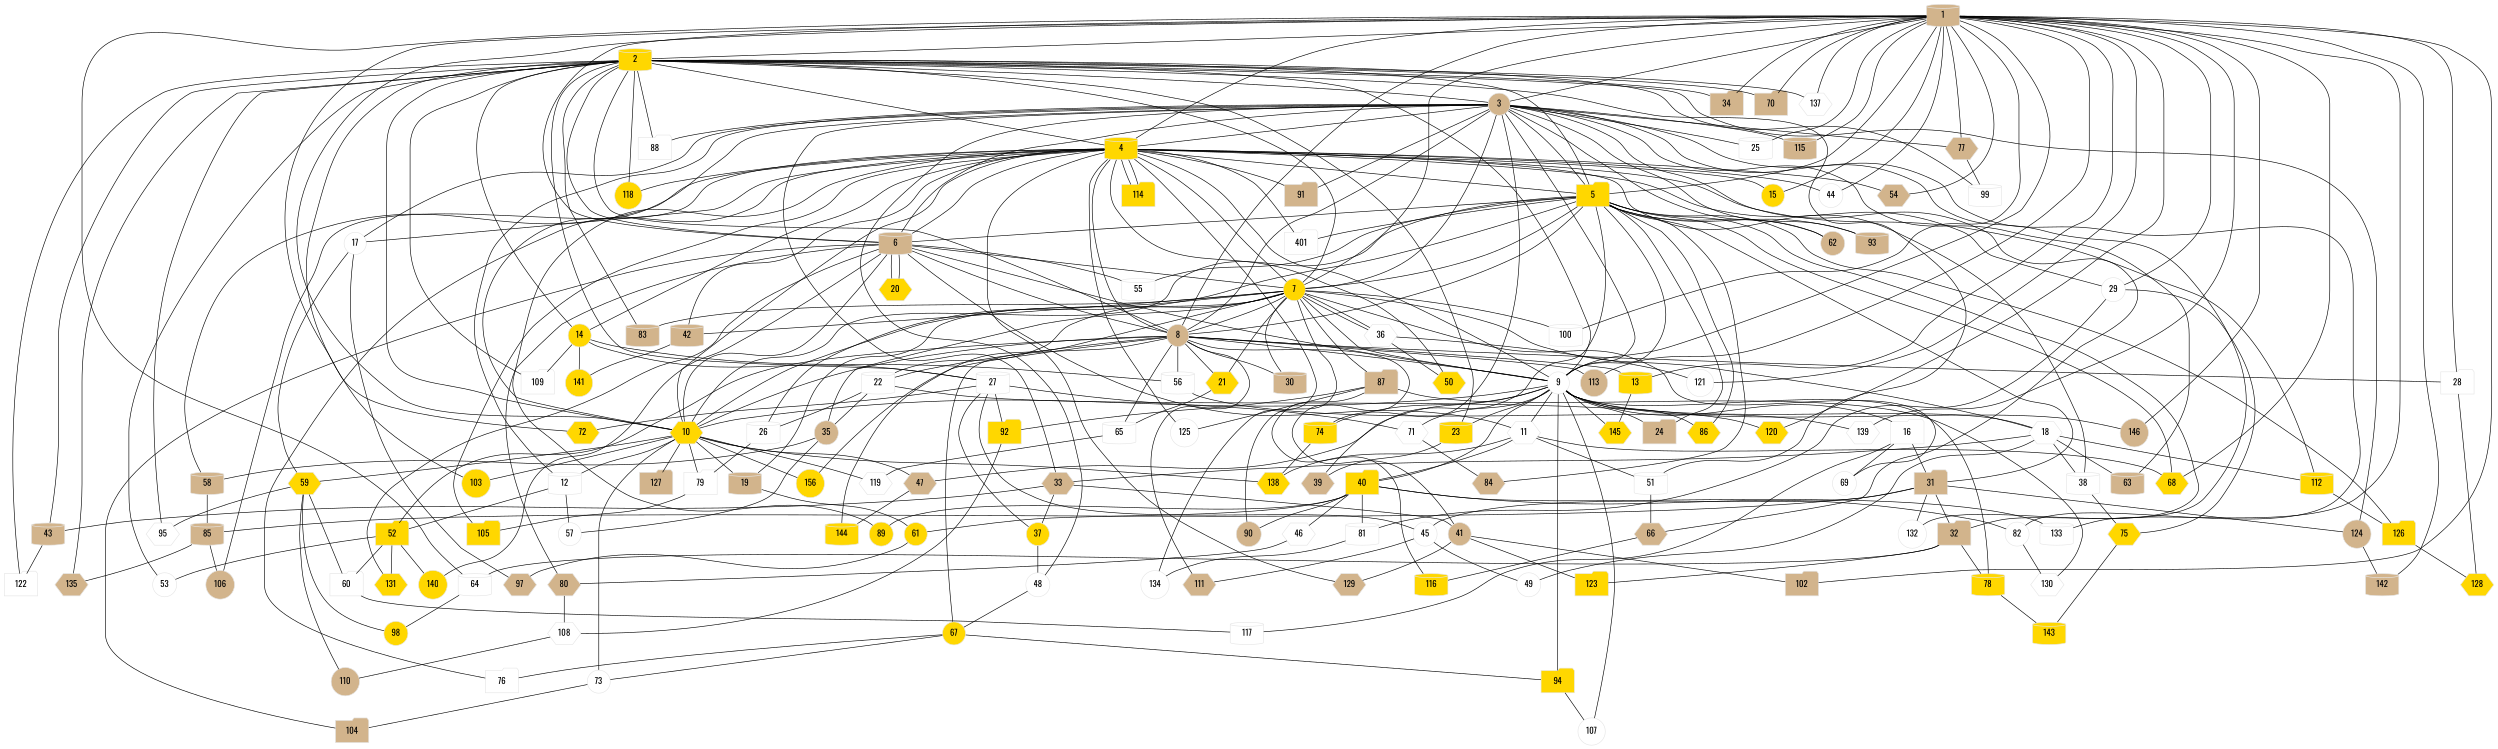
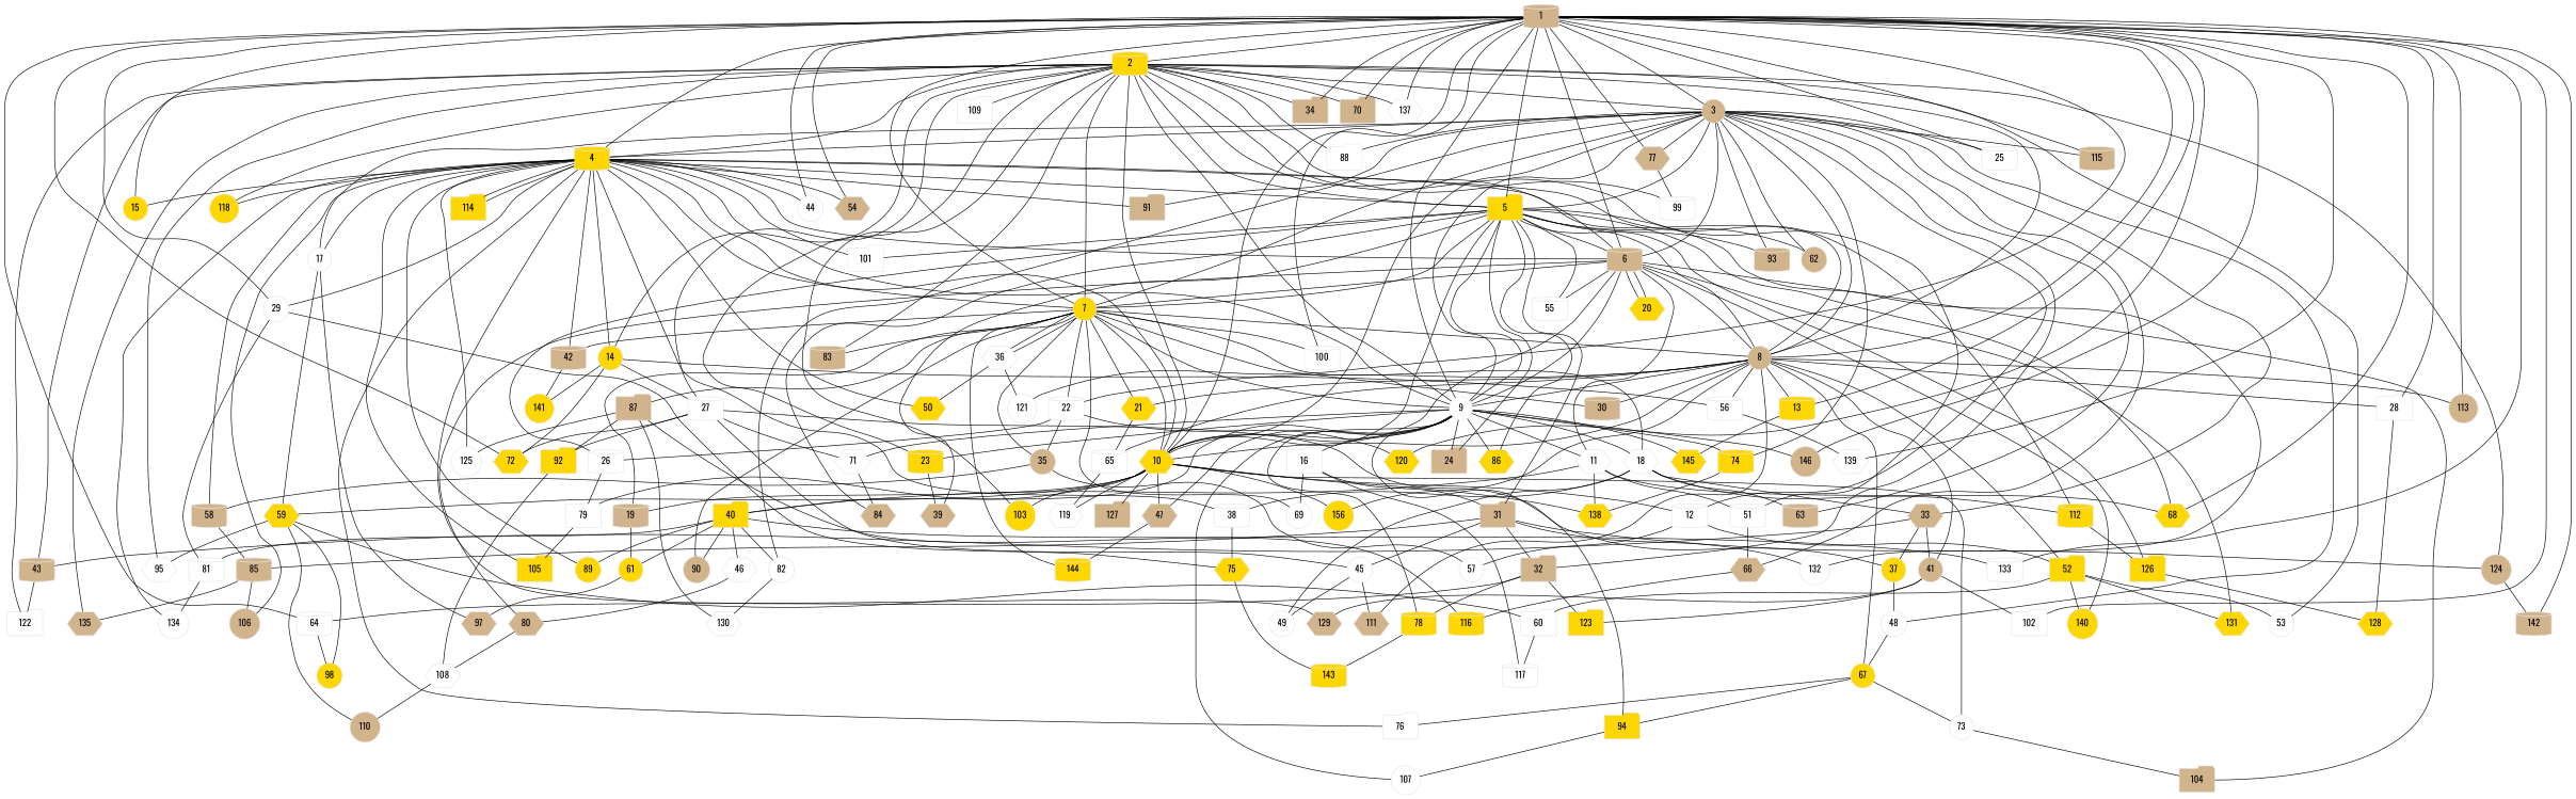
  graph {
    fontname=Oswald
    node [color=gray90 fillcolor=white fontname=Oswald shape=circle style=filled]
    edge [fontname=Oswald]
    1 [fillcolor=tan shape=cylinder]
    2 [fillcolor=gold shape=cylinder]
    3 [fillcolor=tan]
    4 [fillcolor=gold shape=cylinder]
    5 [fillcolor=gold shape=folder]
    6 [fillcolor=tan shape=cylinder]
    7 [fillcolor=gold]
    8 [fillcolor=tan]
    9
    10 [fillcolor=gold shape=hexagon]
    13 [fillcolor=gold shape=cylinder]
    15 [fillcolor=gold]
    25 [shape=cylinder]
    28 [shape=folder]
    29
    34 [fillcolor=tan shape=folder]
    44
    54 [fillcolor=tan shape=hexagon]
    64 [shape=cylinder]
    70 [fillcolor=tan shape=folder]
    72 [fillcolor=gold shape=hexagon]
    77 [fillcolor=tan shape=hexagon]
    100 [shape=cylinder]
-   102 [fillcolor=tan shape=folder]
+   102 [shape=folder]
    113 [fillcolor=tan]
    115 [fillcolor=tan shape=cylinder]
    120 [fillcolor=gold shape=hexagon]
    121
    133 [shape=cylinder]
    137 [shape=hexagon]
    139 [shape=hexagon]
    142 [fillcolor=tan shape=cylinder]
    146 [fillcolor=tan]
    68 [fillcolor=gold shape=hexagon]
    14 [fillcolor=gold]
    23 [fillcolor=gold shape=cylinder]
    27 [shape=cylinder]
    43 [fillcolor=tan shape=cylinder]
    51 [shape=cylinder]
    53
    83 [fillcolor=tan shape=cylinder]
    88 [shape=folder]
    95 [shape=hexagon]
    99 [shape=cylinder]
    103 [fillcolor=gold]
    109 [shape=folder]
    118 [fillcolor=gold]
    122 [shape=folder]
    124 [fillcolor=tan]
    135 [fillcolor=tan shape=hexagon]
    12 [shape=cylinder]
    17
    32 [fillcolor=tan shape=folder]
    33 [fillcolor=tan shape=hexagon]
    48
    62 [fillcolor=tan]
    63 [fillcolor=tan shape=cylinder]
    66 [fillcolor=tan shape=hexagon]
    74 [fillcolor=gold shape=cylinder]
    82
    91 [fillcolor=tan shape=folder]
    93 [fillcolor=tan shape=cylinder]
    38 [shape=cylinder]
    42 [fillcolor=tan shape=cylinder]
    50 [fillcolor=gold shape=hexagon]
    58 [fillcolor=tan shape=cylinder]
    76 [shape=folder]
    89 [fillcolor=gold]
-   101 [shape=folder label=401]
+   101 [shape=folder]
    105 [fillcolor=gold shape=folder]
    106 [fillcolor=tan]
    112 [fillcolor=gold shape=cylinder]
    114 [fillcolor=gold shape=folder]
    125
    129 [fillcolor=tan shape=hexagon]
    134
    24 [fillcolor=tan shape=folder]
    26 [shape=cylinder]
    31 [fillcolor=tan shape=folder]
    39 [fillcolor=tan shape=hexagon]
    55 [shape=cylinder]
    84 [fillcolor=tan shape=hexagon]
    86 [fillcolor=gold shape=hexagon]
    126 [fillcolor=gold shape=folder]
    132
    11 [shape=hexagon]
    20 [fillcolor=gold shape=hexagon]
    80 [fillcolor=tan shape=hexagon]
    104 [fillcolor=tan shape=folder]
    131 [fillcolor=gold shape=hexagon]
    140 [fillcolor=gold]
    18 [shape=hexagon]
    19 [fillcolor=tan shape=cylinder]
    21 [fillcolor=gold shape=hexagon]
    22 [shape=cylinder]
    30 [fillcolor=tan shape=cylinder]
    35 [fillcolor=tan]
    36 [shape=hexagon]
    69
    87 [fillcolor=tan shape=folder]
    90 [fillcolor=tan]
    144 [fillcolor=gold shape=cylinder]
    41 [fillcolor=tan]
    52 [fillcolor=gold shape=folder]
    56 [shape=cylinder]
    65 [shape=cylinder]
    67 [fillcolor=gold]
    111 [fillcolor=tan shape=hexagon]
    n109 [fillcolor=gold label=156]
    16 [shape=folder]
    40 [fillcolor=gold shape=folder]
    47 [fillcolor=tan shape=hexagon]
    71 [shape=hexagon]
    78 [fillcolor=gold shape=cylinder]
    94 [fillcolor=gold shape=folder]
    107
    145 [fillcolor=gold shape=hexagon]
    59 [fillcolor=gold shape=hexagon]
    73
    79 [shape=folder]
    119 [shape=hexagon]
    127 [fillcolor=tan shape=folder]
    138 [fillcolor=gold shape=hexagon]
    128 [fillcolor=gold shape=hexagon]
    75 [fillcolor=gold shape=hexagon]
    81 [shape=cylinder]
    46 [shape=hexagon]
    98 [fillcolor=gold]
    141 [fillcolor=gold]
    37 [fillcolor=gold]
    45
    92 [fillcolor=gold shape=folder]
    57
    117 [shape=cylinder]
    97 [fillcolor=tan shape=hexagon]
    123 [fillcolor=gold shape=folder]
    116 [fillcolor=gold shape=cylinder]
    130 [shape=hexagon]
    85 [fillcolor=tan shape=cylinder]
    108 [shape=hexagon]
    49
    61 [fillcolor=gold]
    60 [shape=folder]
    143 [fillcolor=gold shape=cylinder]
    110 [fillcolor=tan]
    1 -- 2
    1 -- 3
    1 -- 4
    1 -- 5
    1 -- 6
    1 -- 7
    1 -- 8
    1 -- 9
    1 -- 10
    1 -- 13
    1 -- 15
    1 -- 25
    1 -- 28
    1 -- 29
    1 -- 34
    1 -- 44
    1 -- 54
    1 -- 64
    1 -- 70
    1 -- 72
    1 -- 77
    1 -- 100
    1 -- 102
    1 -- 113
    1 -- 115
    1 -- 120
    1 -- 121
    1 -- 133
    1 -- 137
    1 -- 139
    1 -- 142
    1 -- 146
    1 -- 68
    2 -- 3
    2 -- 4
    2 -- 5
    2 -- 6
    2 -- 7
    2 -- 8
    2 -- 9
    2 -- 10
    2 -- 34
    2 -- 70
    2 -- 137
    2 -- 14
    2 -- 23
    2 -- 27
    2 -- 43
    2 -- 51
    2 -- 53
    2 -- 83
    2 -- 88
    2 -- 95
    2 -- 99
    2 -- 103
    2 -- 109
    2 -- 118
    2 -- 122
    2 -- 124
    2 -- 135
    3 -- 4
    3 -- 5
    3 -- 6
    3 -- 7
    3 -- 8
    3 -- 9
    3 -- 10
    3 -- 25
    3 -- 77
    3 -- 115
    3 -- 88
    3 -- 12
    3 -- 17
    3 -- 32
    3 -- 33
    3 -- 48
    3 -- 62
    3 -- 63
    3 -- 66
    3 -- 74
    3 -- 82
    3 -- 91
    3 -- 93
    4 -- 5
    4 -- 6
    4 -- 7
    4 -- 8
    4 -- 9
    4 -- 10
    4 -- 15
    4 -- 29
    4 -- 44
    4 -- 54
    4 -- 14
    4 -- 118
    4 -- 17
    4 -- 91
    4 -- 38
    4 -- 42
    4 -- 50
    4 -- 58
    4 -- 76
    4 -- 89
    4 -- 101
    4 -- 105
    4 -- 106
    4 -- 112
    4 -- 114
    4 -- 114
    4 -- 125
    4 -- 129
    4 -- 134
    5 -- 6
    5 -- 7
    5 -- 8
    5 -- 9
    5 -- 10
    5 -- 68
    5 -- 62
    5 -- 93
    5 -- 101
    5 -- 24
    5 -- 26
    5 -- 31
    5 -- 39
    5 -- 55
    5 -- 84
    5 -- 86
    5 -- 126
    5 -- 132
    6 -- 7
    6 -- 8
    6 -- 9
    6 -- 10
    6 -- 55
    6 -- 11
    6 -- 20
    6 -- 20
    6 -- 80
    6 -- 104
    6 -- 131
    6 -- 140
    7 -- 8
    7 -- 9
    7 -- 10
    7 -- 100
    7 -- 83
    7 -- 42
    7 -- 18
    7 -- 19
    7 -- 21
    7 -- 22
    7 -- 30
    7 -- 35
    7 -- 36
    7 -- 36
    7 -- 69
    7 -- 87
    7 -- 90
    7 -- 144
    8 -- 9
    8 -- 10
    8 -- 13
    8 -- 28
    8 -- 113
    8 -- 21
    8 -- 22
    8 -- 30
    8 -- 41
    8 -- 52
    8 -- 56
    8 -- 65
    8 -- 67
    8 -- 111
    8 -- n109
    9 -- 10
    9 -- 146
    9 -- 23
    9 -- 74
    9 -- 24
    9 -- 86
    9 -- 11
    9 -- 18
    9 -- 16
    9 -- 40
    9 -- 47
    9 -- 71
    9 -- 78
    9 -- 94
    9 -- 107
    9 -- 145
    10 -- 103
    10 -- 12
    10 -- 19
    10 -- n109
    10 -- 47
    10 -- 59
    10 -- 73
    10 -- 79
    10 -- 119
    10 -- 127
    10 -- 138
    13 -- 145
    28 -- 128
    29 -- 75
    29 -- 81
    64 -- 98
    77 -- 99
    14 -- 27
-   14 -- 109
+   14 -- 72
    14 -- 56
    14 -- 141
    23 -- 39
    27 -- 72
    27 -- 71
    27 -- 37
    27 -- 45
    27 -- 92
    43 -- 122
    51 -- 66
    124 -- 142
    12 -- 52
    12 -- 57
    17 -- 59
    17 -- 97
    32 -- 64
    32 -- 78
    32 -- 123
    33 -- 43
    33 -- 41
    33 -- 37
    48 -- 67
    66 -- 116
    74 -- 138
    82 -- 130
    38 -- 75
    42 -- 141
    58 -- 85
    112 -- 126
    26 -- 79
    31 -- 124
    31 -- 32
    31 -- 132
    31 -- 45
    31 -- 85
    126 -- 128
    11 -- 68
    11 -- 51
    11 -- 40
    11 -- 138
    80 -- 108
    18 -- 33
    18 -- 63
    18 -- 38
    18 -- 112
    18 -- 49
    19 -- 61
    21 -- 65
    22 -- 120
    22 -- 26
    22 -- 35
    35 -- 58
    35 -- 57
    36 -- 121
    36 -- 50
    87 -- 125
    87 -- 92
    87 -- 116
    87 -- 130
    41 -- 102
    41 -- 129
    41 -- 123
    52 -- 53
    52 -- 131
    52 -- 140
    52 -- 60
    56 -- 139
    65 -- 119
    67 -- 76
    67 -- 94
    67 -- 73
    16 -- 31
    16 -- 69
    16 -- 117
    40 -- 133
    40 -- 82
    40 -- 89
    40 -- 90
    40 -- 81
    40 -- 46
    40 -- 61
    47 -- 144
    71 -- 84
    78 -- 143
    94 -- 107
    59 -- 95
    59 -- 98
    59 -- 60
    59 -- 110
    73 -- 104
    79 -- 105
    75 -- 143
    81 -- 134
    46 -- 80
    37 -- 48
    45 -- 111
    45 -- 49
    92 -- 108
    85 -- 135
    85 -- 106
    108 -- 110
    61 -- 97
    60 -- 117
  }
